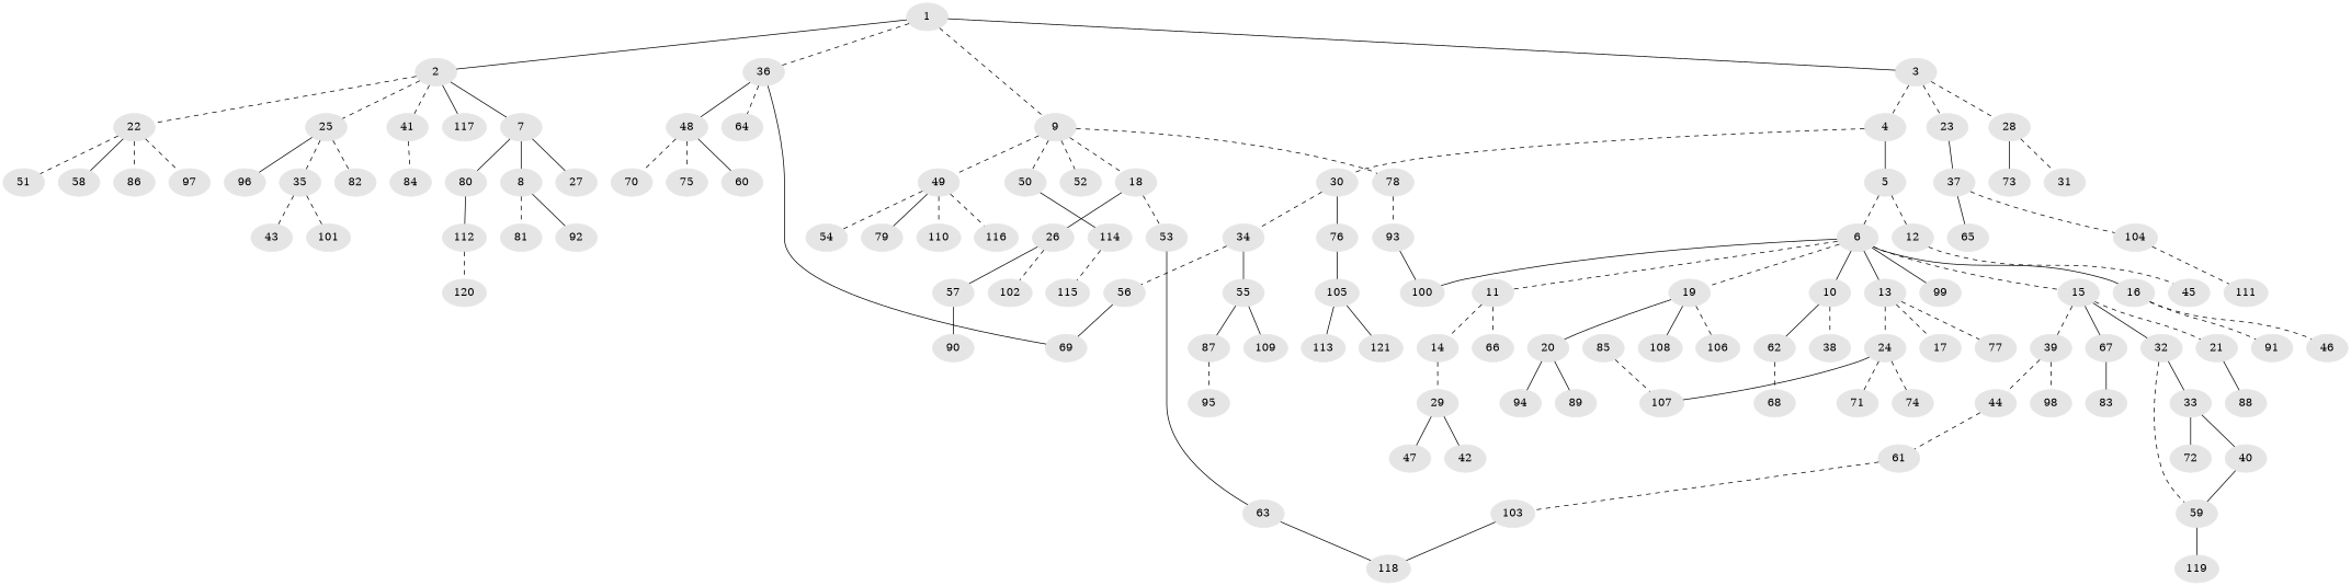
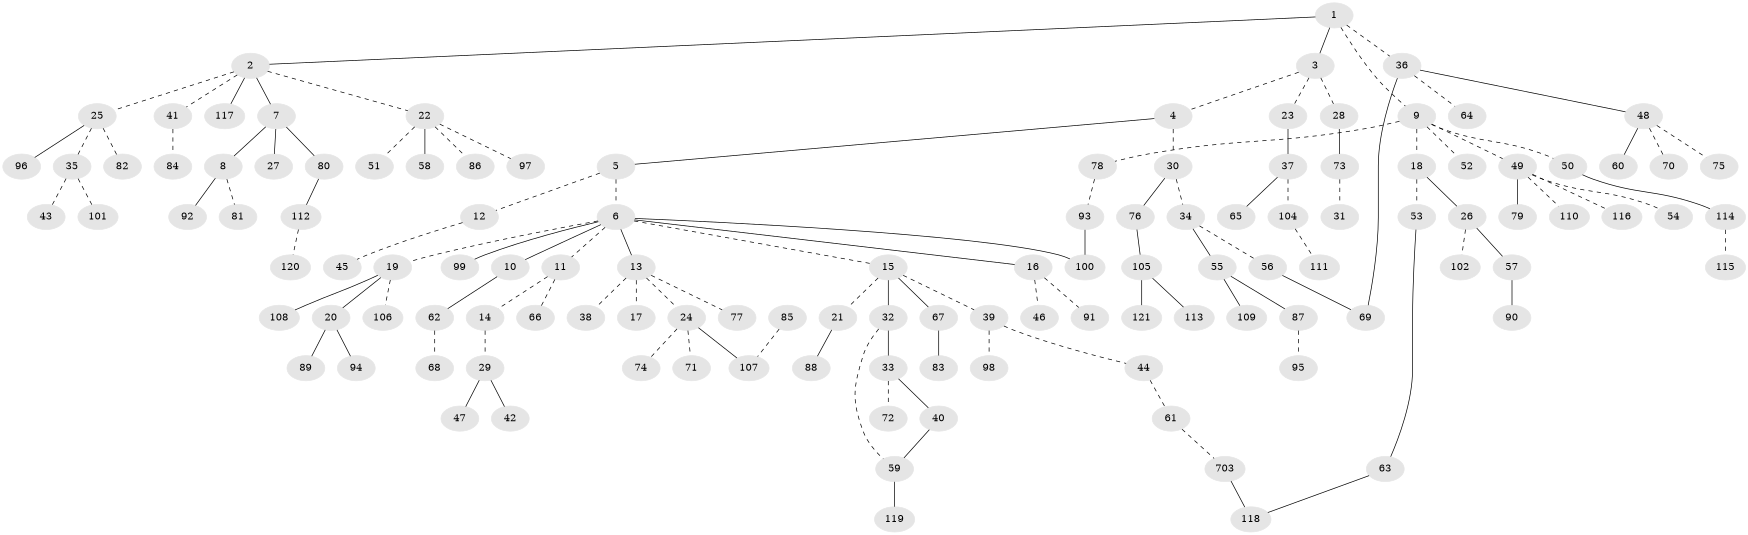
  graph {
    node [color=gray90 style=filled]
    edge [style=dashed]
    1
    2
    3
    9
    36
    7
    22
    25
    41
    117
    4
    23
    28
    18
    49
    50
    52
    78
    48
    64
    69
    8
    27
    80
    51
    58
    86
    97
    35
    82
    96
    84
    5
    30
    37
    31
    73
    6
    12
    34
    76
    10
    11
    13
    15
    16
    19
    99
    100
    45
    38
    62
    14
    66
    17
    24
    77
    21
    32
    39
    67
    46
    91
    20
    106
    108
    81
    92
    112
    26
    53
    54
    79
    110
    116
    114
    93
    68
    29
    71
    74
    107
    42
    47
    88
    33
    59
    44
    98
    83
    57
    102
    63
    89
    94
    65
    104
    85
    43
    101
    90
    55
    56
    105
    40
    72
    119
    87
    109
    60
    70
    75
    111
    61
-   103
+   103 [label=703]
    115
    118
    95
    113
    121
    120
    1 -- 2 [style=solid]
    1 -- 3 [style=solid]
    1 -- 9
    1 -- 36
    2 -- 7 [style=solid]
    2 -- 22
    2 -- 25
    2 -- 41
    2 -- 117 [style=solid]
    3 -- 4
    3 -- 23
    3 -- 28
    9 -- 18
    9 -- 49
    9 -- 50
    9 -- 52
    9 -- 78
    36 -- 48 [style=solid]
    36 -- 64
    36 -- 69 [style=solid]
    7 -- 8 [style=solid]
    7 -- 27 [style=solid]
    7 -- 80 [style=solid]
    22 -- 51
    22 -- 58 [style=solid]
    22 -- 86
    22 -- 97
    25 -- 35
    25 -- 82
    25 -- 96 [style=solid]
    41 -- 84
    4 -- 5 [style=solid]
    4 -- 30
    23 -- 37 [style=solid]
-   28 -- 31
+   73 -- 31
    28 -- 73 [style=solid]
    18 -- 26 [style=solid]
    18 -- 53
    49 -- 54
    49 -- 79 [style=solid]
    49 -- 110
    49 -- 116
    50 -- 114 [style=solid]
    78 -- 93
    48 -- 60 [style=solid]
    48 -- 70
    48 -- 75
    8 -- 81
    8 -- 92 [style=solid]
    80 -- 112 [style=solid]
    35 -- 43
    35 -- 101
    5 -- 6
    5 -- 12
    30 -- 34
    30 -- 76 [style=solid]
    37 -- 65 [style=solid]
    37 -- 104
    6 -- 10 [style=solid]
    6 -- 11
    6 -- 13 [style=solid]
    6 -- 15
    6 -- 16 [style=solid]
    6 -- 19
    6 -- 99 [style=solid]
    6 -- 100 [style=solid]
    12 -- 45
    34 -- 55 [style=solid]
    34 -- 56
    76 -- 105 [style=solid]
-   10 -- 38
+   13 -- 38
    10 -- 62 [style=solid]
    11 -- 14
    11 -- 66
    13 -- 17
    13 -- 24
    13 -- 77
    15 -- 21
    15 -- 32 [style=solid]
    15 -- 39
    15 -- 67 [style=solid]
    16 -- 46
    16 -- 91
    19 -- 20 [style=solid]
    19 -- 106
    19 -- 108 [style=solid]
    62 -- 68
    14 -- 29
    24 -- 71
    24 -- 74
    24 -- 107 [style=solid]
    21 -- 88 [style=solid]
    32 -- 33 [style=solid]
    32 -- 59
    39 -- 44
    39 -- 98
    67 -- 83 [style=solid]
    20 -- 89 [style=solid]
    20 -- 94 [style=solid]
    112 -- 120
    26 -- 57 [style=solid]
    26 -- 102
    53 -- 63 [style=solid]
    114 -- 115
    93 -- 100 [style=solid]
    29 -- 42 [style=solid]
    29 -- 47 [style=solid]
    33 -- 40 [style=solid]
-   33 -- 72 [style=solid]
+   33 -- 72
    59 -- 119 [style=solid]
    44 -- 61
    57 -- 90 [style=solid]
    63 -- 118 [style=solid]
    104 -- 111
    85 -- 107
    55 -- 87 [style=solid]
    55 -- 109 [style=solid]
    56 -- 69 [style=solid]
    105 -- 113 [style=solid]
    105 -- 121 [style=solid]
    40 -- 59 [style=solid]
    87 -- 95
    61 -- 103
    103 -- 118 [style=solid]
  }
